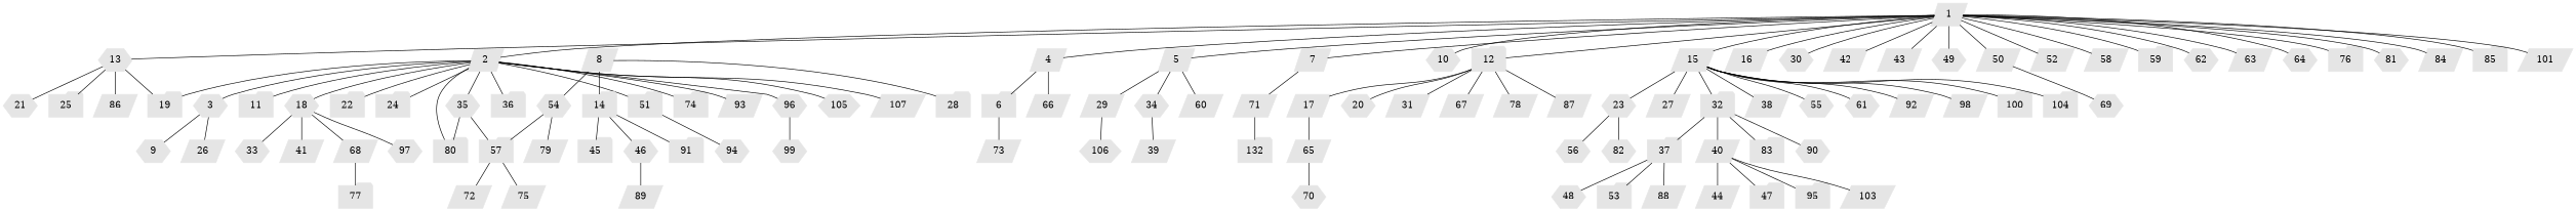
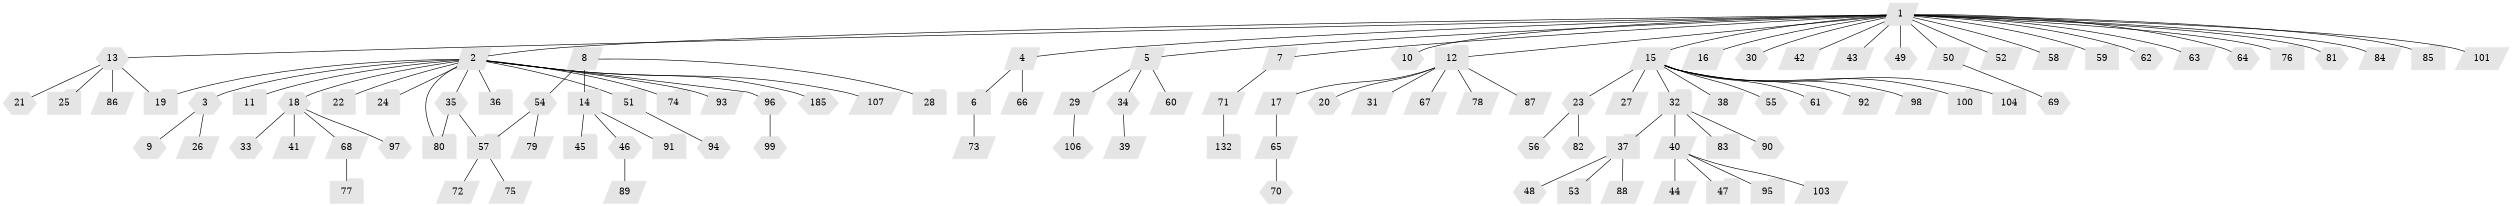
  graph {
    node [color=gray90 shape=parallelogram style=filled]
    1
    2
    4
    5
    7
    10 [shape=hexagon]
    12 [shape=folder]
    13 [shape=hexagon]
    15
    16
    30 [shape=hexagon]
    42
    43
    49 [shape=hexagon]
    50
    52
    58
    59 [shape=folder]
    62 [shape=hexagon]
    63
    64 [shape=hexagon]
    76 [shape=folder]
    81 [shape=hexagon]
    84
    85 [shape=folder]
    101
    3 [shape=hexagon]
    11 [shape=folder]
    18 [shape=hexagon]
    19 [shape=folder]
    22 [shape=folder]
    24 [shape=folder]
    35 [shape=hexagon]
    36 [shape=folder]
    51 [shape=folder]
    74 [shape=folder]
    93
    96 [shape=hexagon]
-   105 [shape=hexagon]
+   105 [shape=hexagon label=185]
    107
    80 [shape=folder]
    6 [shape=folder]
    66
    29
    34 [shape=hexagon]
    60
    71
    17
    20 [shape=hexagon]
    31
    67
    78
    87
    21 [shape=hexagon]
    25 [shape=folder]
    86
    23 [shape=hexagon]
    27
    32 [shape=folder]
    38
    55 [shape=hexagon]
    61 [shape=hexagon]
    92
    98
    100 [shape=folder]
    104 [shape=folder]
    69 [shape=hexagon]
    9 [shape=hexagon]
    26
    14 [shape=folder]
    8
    28 [shape=folder]
    54 [shape=hexagon]
    33 [shape=hexagon]
    41
    68
    97 [shape=hexagon]
    57 [shape=folder]
    94 [shape=hexagon]
    99 [shape=hexagon]
    73
    106 [shape=hexagon]
    39
    n84 [label=132 shape=folder]
    45 [shape=folder]
    46 [shape=hexagon]
    91 [shape=folder]
    79
    65
    89
    56 [shape=hexagon]
    82 [shape=hexagon]
    37 [shape=folder]
    40
    83 [shape=folder]
    90 [shape=hexagon]
    70 [shape=hexagon]
    77 [shape=folder]
    48 [shape=hexagon]
    53 [shape=folder]
    88
    44
    47 [shape=folder]
    95 [shape=folder]
    103
    72
    75
    1 -- 2
    1 -- 4
    1 -- 5
    1 -- 7
    1 -- 10
    1 -- 12
    1 -- 13
    1 -- 15
    1 -- 16
    1 -- 30
    1 -- 42
    1 -- 43
    1 -- 49
    1 -- 50
    1 -- 52
    1 -- 58
    1 -- 59
    1 -- 62
    1 -- 63
    1 -- 64
    1 -- 76
    1 -- 81
    1 -- 84
    1 -- 85
    1 -- 101
    2 -- 3
    2 -- 11
    2 -- 18
    2 -- 19
    2 -- 22
    2 -- 24
    2 -- 35
    2 -- 36
    2 -- 51
    2 -- 74
    2 -- 93
    2 -- 96
    2 -- 105
    2 -- 107
    2 -- 80
    4 -- 6
    4 -- 66
    5 -- 29
    5 -- 34
    5 -- 60
    7 -- 71
    12 -- 17
    12 -- 20
    12 -- 31
    12 -- 67
    12 -- 78
    12 -- 87
    13 -- 19
    13 -- 21
    13 -- 25
    13 -- 86
    15 -- 23
    15 -- 27
    15 -- 32
    15 -- 38
    15 -- 55
    15 -- 61
    15 -- 92
    15 -- 98
    15 -- 100
    15 -- 104
    50 -- 69
    3 -- 9
    3 -- 26
    18 -- 33
    18 -- 41
    18 -- 68
    18 -- 97
    35 -- 80
    35 -- 57
    51 -- 94
    96 -- 99
    6 -- 73
    29 -- 106
    34 -- 39
    71 -- n84
    17 -- 65
    23 -- 56
    23 -- 82
    32 -- 37
    32 -- 40
    32 -- 83
    32 -- 90
    14 -- 45
    14 -- 46
    14 -- 91
    8 -- 14
    8 -- 28
    8 -- 54
    54 -- 57
    54 -- 79
    68 -- 77
    57 -- 72
    57 -- 75
    46 -- 89
    65 -- 70
    37 -- 48
    37 -- 53
    37 -- 88
    40 -- 44
    40 -- 47
    40 -- 95
    40 -- 103
  }
